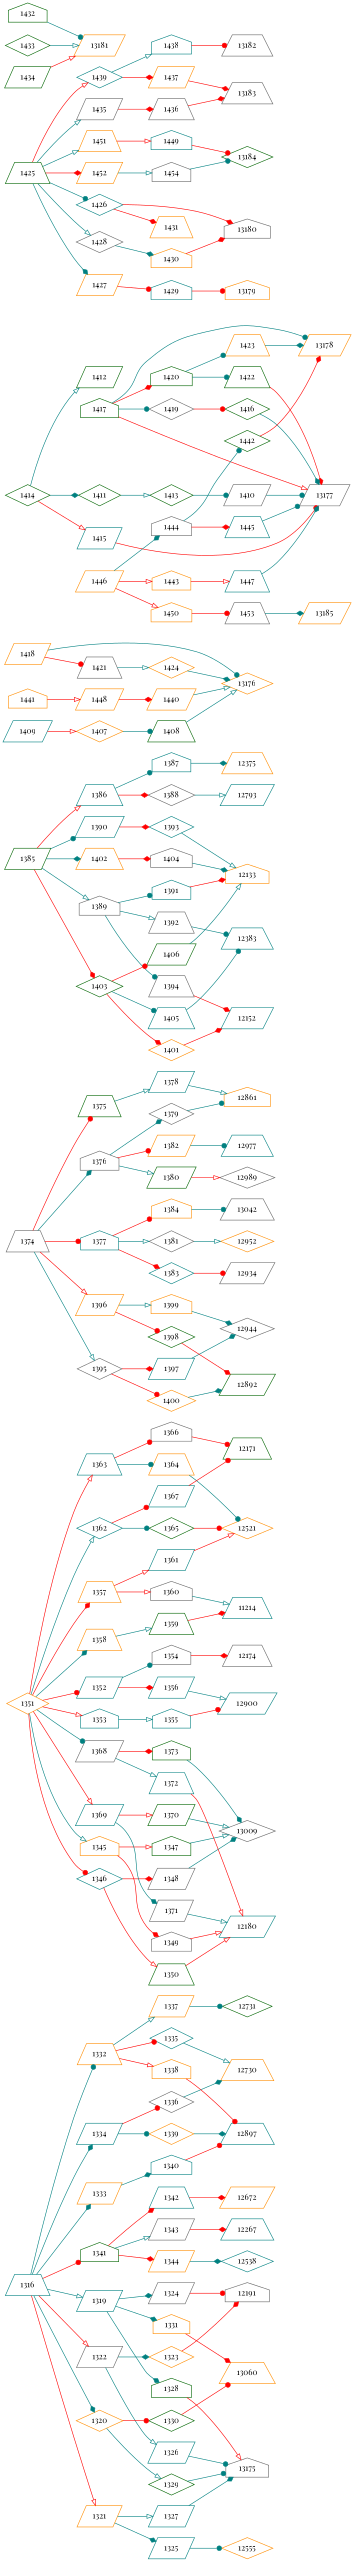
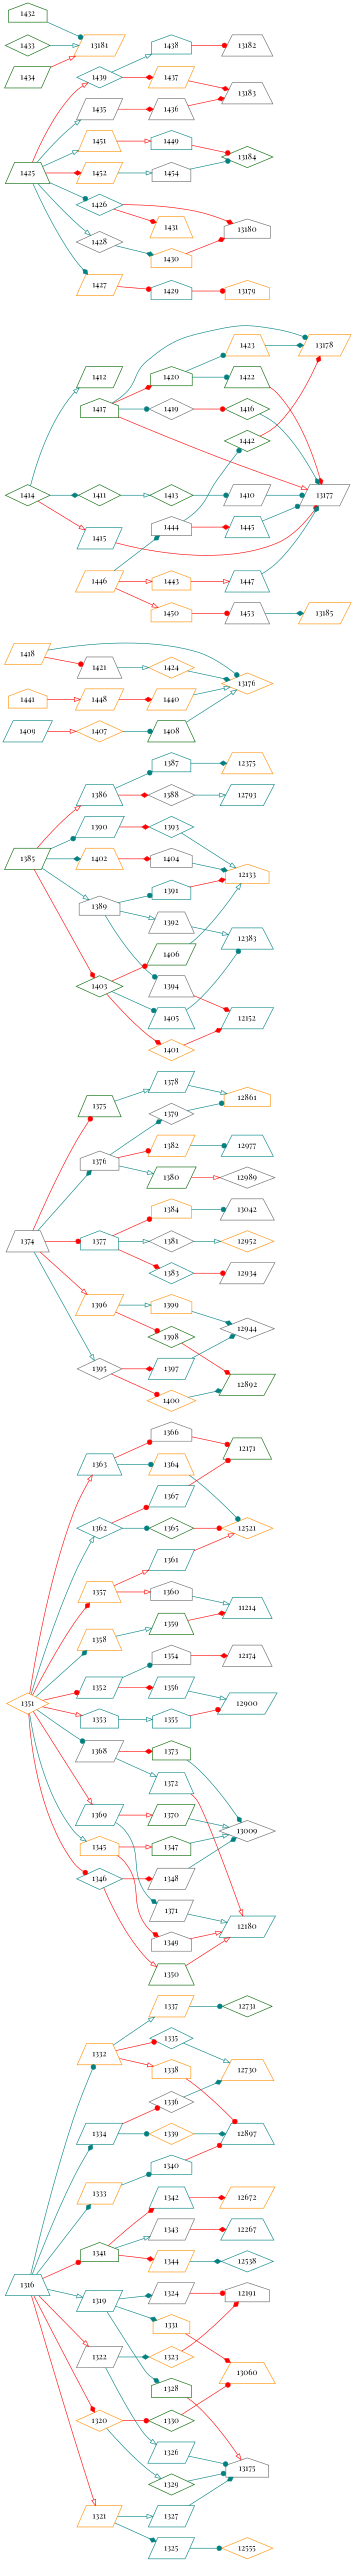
  digraph {
    fontname="Playfair Display"
    rankdir=LR
    node [color=darkorange fontname="Playfair Display" shape=parallelogram]
    edge [arrowhead=onormal color=teal fontname="Playfair Display"]
    1335 [color=teal shape=diamond]
    12730 [shape=trapezium]
    1336 [color=gray40 shape=diamond]
    1325 [color=teal]
    12555 [shape=diamond]
    1342 [color=teal shape=trapezium]
    12672
    1343 [color=gray40]
    12267 [color=teal shape=trapezium]
    12538 [color=teal shape=diamond]
    1344
    1323 [shape=diamond]
    12191 [color=gray40 shape=house]
    1324 [color=gray40]
    12731 [color=darkgreen shape=diamond]
    1337
    1326 [color=teal]
    13175 [color=gray40 shape=house]
    1327 [color=teal]
    1328 [color=darkgreen shape=house]
    1329 [color=darkgreen shape=diamond]
    1330 [color=darkgreen shape=diamond]
    13060 [shape=trapezium]
    1331 [shape=house]
    1338 [shape=house]
    12897 [color=teal shape=trapezium]
    1339 [shape=diamond]
    1340 [color=teal shape=house]
    1354 [color=gray40 shape=house]
    12174 [color=gray40 shape=trapezium]
    1347 [color=darkgreen shape=house]
    13009 [color=gray40 shape=diamond]
    1348 [color=gray40]
    1349 [color=gray40 shape=house]
    12180 [color=teal]
    1350 [color=darkgreen shape=trapezium]
    1355 [color=teal shape=house]
    12900 [color=teal]
    1356 [color=teal]
    1359 [color=darkgreen shape=trapezium]
    11214 [color=teal shape=trapezium]
    1360 [color=gray40 shape=house]
    1361 [color=teal]
    12521 [shape=diamond]
    1364 [shape=trapezium]
    1365 [color=darkgreen shape=diamond]
    1366 [color=gray40 shape=house]
    12171 [color=darkgreen shape=trapezium]
    1367 [color=teal]
    1370 [color=darkgreen]
    1371 [color=gray40]
    1372 [color=teal shape=trapezium]
    1373 [color=darkgreen shape=house]
    1378 [color=teal]
    12861 [shape=house]
    1379 [color=gray40 shape=diamond]
    1380 [color=darkgreen]
    12989 [color=gray40 shape=diamond]
    1381 [color=gray40 shape=diamond]
    12952 [shape=diamond]
    12977 [color=teal shape=trapezium]
    1382
    1383 [color=teal shape=diamond]
    12934 [color=gray40]
    1384 [shape=house]
    13042 [color=gray40 shape=trapezium]
    1387 [color=teal shape=house]
    12375 [shape=trapezium]
    1388 [color=gray40 shape=diamond]
    12793 [color=teal]
    1391 [color=teal shape=house]
    12133 [shape=house]
    1392 [color=gray40 shape=trapezium]
    12383 [color=teal shape=trapezium]
    1393 [color=teal shape=diamond]
    1394 [color=gray40 shape=trapezium]
    12152 [color=teal]
    1397 [color=teal]
    12944 [color=gray40 shape=diamond]
    1398 [color=darkgreen shape=diamond]
    12892 [color=darkgreen]
    1399 [shape=house]
    1400 [shape=diamond]
    1401 [shape=diamond]
    1404 [color=gray40 shape=house]
    1405 [color=teal shape=trapezium]
    1406 [color=darkgreen]
    1408 [color=darkgreen shape=trapezium]
    13176 [shape=diamond]
    1415 [color=teal]
    13177 [color=gray40]
    1410 [color=gray40]
    1412 [color=darkgreen]
    1422 [color=darkgreen shape=trapezium]
    1423 [shape=trapezium]
    13178
    1424 [shape=diamond]
    1416 [color=darkgreen shape=diamond]
    1429 [color=teal shape=house]
    13179 [shape=house]
    1430 [shape=house]
    13180 [color=gray40 shape=house]
    1431 [shape=trapezium]
    1432 [color=darkgreen shape=house]
    13181
    1433 [color=darkgreen shape=diamond]
    1434 [color=darkgreen]
    1438 [color=teal shape=house]
    13182 [color=gray40 shape=trapezium]
    1436 [color=gray40 shape=trapezium]
    13183 [color=gray40 shape=trapezium]
    1437
    1440
    1445 [color=teal shape=trapezium]
    1447 [color=teal shape=trapezium]
    1442 [color=darkgreen shape=diamond]
    1453 [color=gray40 shape=trapezium]
    13185
    1449 [color=teal shape=house]
    13184 [color=darkgreen shape=diamond]
    1454 [color=gray40 shape=house]
    1418
    1421 [color=gray40 shape=trapezium]
    1417 [color=darkgreen shape=house]
    1420 [color=darkgreen shape=house]
    1419 [color=gray40 shape=diamond]
    1374 [color=gray40 shape=trapezium]
    1376 [color=gray40 shape=house]
    1377 [color=teal shape=house]
    1375 [color=darkgreen shape=trapezium]
    1396
    1395 [color=gray40 shape=diamond]
    1385 [color=darkgreen]
    1386 [color=teal shape=trapezium]
    1389 [color=gray40 shape=house]
    1390 [color=teal]
    1403 [color=darkgreen shape=diamond]
    1402 [shape=trapezium]
    1351 [shape=diamond]
    1363 [color=teal shape=trapezium]
    1362 [color=teal shape=diamond]
    1358 [shape=trapezium]
    1357 [shape=trapezium]
    1352 [color=teal]
    1353 [color=teal shape=house]
    1345 [shape=house]
    1346 [color=teal shape=diamond]
    1369 [color=teal]
    1368 [color=gray40]
    1316 [color=teal shape=trapezium]
    1332 [shape=trapezium]
    1334 [color=teal]
    1333
    1341 [color=darkgreen shape=house]
    1322 [color=gray40]
    1319 [color=teal]
    1320 [shape=diamond]
    1321
    1425 [color=darkgreen shape=trapezium]
    1435 [color=gray40]
    1439 [color=teal shape=diamond]
    1428 [color=gray40 shape=diamond]
    1452
    1451 [shape=trapezium]
    1426 [color=teal shape=diamond]
    1427
    1414 [color=darkgreen shape=diamond]
    1411 [color=darkgreen shape=diamond]
    1441 [shape=house]
    1448
    1444 [color=gray40 shape=house]
    1446
    1443 [shape=house]
    1450 [shape=house]
    1409 [color=teal]
    1407 [shape=diamond]
    1413 [color=darkgreen shape=diamond]
    1335 -> 12730
    1336 -> 12730 [arrowhead=diamond]
    1325 -> 12555 [arrowhead=dot]
    1342 -> 12672 [arrowhead=diamond color=red]
    1343 -> 12267 [arrowhead=diamond color=red]
    1344 -> 12538 [arrowhead=diamond]
    1323 -> 12191 [arrowhead=diamond color=red]
    1324 -> 12191 [arrowhead=dot color=red]
    1337 -> 12731 [arrowhead=dot]
    1326 -> 13175 [arrowhead=dot]
    1327 -> 13175 [arrowhead=diamond]
    1328 -> 13175 [color=red]
    1329 -> 13175 [arrowhead=dot]
    1330 -> 13060 [arrowhead=dot color=red]
    1331 -> 13060 [arrowhead=diamond color=red]
    1338 -> 12897 [arrowhead=dot color=red]
    1339 -> 12897 [arrowhead=diamond]
    1340 -> 12897 [arrowhead=dot color=red]
    1354 -> 12174 [arrowhead=diamond color=red]
    1347 -> 13009
    1348 -> 13009 [arrowhead=diamond]
    1349 -> 12180 [color=red]
    1350 -> 12180 [color=red]
    1355 -> 12900 [arrowhead=dot color=red]
    1356 -> 12900
    1359 -> 11214 [arrowhead=diamond color=red]
    1360 -> 11214
    1361 -> 12521 [color=red]
    1364 -> 12521 [arrowhead=dot]
    1365 -> 12521 [arrowhead=dot color=red]
    1366 -> 12171 [arrowhead=dot color=red]
    1367 -> 12171 [arrowhead=dot color=red]
    1370 -> 13009
    1371 -> 12180
    1372 -> 12180 [color=red]
    1373 -> 13009 [arrowhead=diamond]
    1378 -> 12861
    1379 -> 12861 [arrowhead=dot]
    1380 -> 12989 [color=red]
    1381 -> 12952
    1382 -> 12977 [arrowhead=dot]
    1383 -> 12934 [arrowhead=dot color=red]
    1384 -> 13042 [arrowhead=dot]
    1387 -> 12375 [arrowhead=diamond]
    1388 -> 12793
    1391 -> 12133 [arrowhead=diamond color=red]
-   1392 -> 12383 [arrowhead=dot]
+   1392 -> 12383
    1393 -> 12133
    1394 -> 12152 [arrowhead=diamond color=red]
    1397 -> 12944 [arrowhead=diamond]
    1398 -> 12892 [arrowhead=diamond color=red]
    1399 -> 12944 [arrowhead=diamond]
    1400 -> 12892 [arrowhead=diamond]
    1401 -> 12152 [arrowhead=diamond color=red]
    1404 -> 12133 [arrowhead=diamond]
    1405 -> 12383 [arrowhead=dot]
    1406 -> 12133
    1408 -> 13176
    1415 -> 13177 [arrowhead=dot color=red]
    1410 -> 13177 [arrowhead=dot]
    1422 -> 13177 [arrowhead=diamond color=red]
    1423 -> 13178 [arrowhead=diamond]
    1424 -> 13176 [arrowhead=diamond]
    1416 -> 13177 [arrowhead=diamond]
    1429 -> 13179 [arrowhead=dot color=red]
    1430 -> 13180 [arrowhead=diamond color=red]
    1432 -> 13181 [arrowhead=dot]
    1433 -> 13181
    1434 -> 13181 [color=red]
    1438 -> 13182 [arrowhead=dot color=red]
    1436 -> 13183 [arrowhead=diamond color=red]
    1437 -> 13183 [arrowhead=diamond color=red]
    1440 -> 13176
    1445 -> 13177 [arrowhead=dot]
    1447 -> 13177 [arrowhead=diamond]
    1442 -> 13178 [arrowhead=diamond color=red]
    1453 -> 13185 [arrowhead=diamond]
    1449 -> 13184 [arrowhead=dot color=red]
    1454 -> 13184 [arrowhead=dot]
    1418 -> 13176 [arrowhead=dot]
    1418 -> 1421 [arrowhead=dot color=red]
    1421 -> 1424
    1417 -> 13177 [color=red]
    1417 -> 13178 [arrowhead=dot]
    1417 -> 1420 [arrowhead=diamond color=red]
    1417 -> 1419 [arrowhead=dot]
    1420 -> 1422 [arrowhead=dot]
    1420 -> 1423 [arrowhead=dot]
    1419 -> 1416 [arrowhead=dot color=red]
    1374 -> 1376 [arrowhead=diamond]
    1374 -> 1377 [arrowhead=dot color=red]
    1374 -> 1375 [arrowhead=dot color=red]
    1374 -> 1396 [color=red]
    1374 -> 1395
    1376 -> 1379 [arrowhead=diamond]
    1376 -> 1380
    1376 -> 1382 [arrowhead=dot color=red]
    1377 -> 1381
    1377 -> 1383 [arrowhead=diamond color=red]
    1377 -> 1384 [arrowhead=dot color=red]
    1375 -> 1378
    1396 -> 1398 [arrowhead=dot color=red]
    1396 -> 1399
    1395 -> 1397 [arrowhead=diamond color=red]
    1395 -> 1400 [arrowhead=dot color=red]
    1385 -> 1386 [color=red]
    1385 -> 1389
    1385 -> 1390 [arrowhead=dot]
    1385 -> 1403 [arrowhead=diamond color=red]
    1385 -> 1402 [arrowhead=diamond]
    1386 -> 1387 [arrowhead=dot]
    1386 -> 1388 [arrowhead=diamond color=red]
    1389 -> 1391 [arrowhead=dot]
    1389 -> 1392
    1389 -> 1394 [arrowhead=dot]
    1390 -> 1393 [arrowhead=diamond color=red]
    1403 -> 1401 [arrowhead=diamond color=red]
    1403 -> 1405 [arrowhead=dot]
    1403 -> 1406 [arrowhead=dot color=red]
    1402 -> 1404 [arrowhead=diamond color=red]
    1351 -> 1363 [color=red]
    1351 -> 1362
    1351 -> 1358 [arrowhead=diamond]
    1351 -> 1357 [arrowhead=diamond color=red]
    1351 -> 1352 [arrowhead=dot color=red]
    1351 -> 1353 [color=red]
    1351 -> 1345
    1351 -> 1346 [arrowhead=dot color=red]
    1351 -> 1369 [color=red]
    1351 -> 1368 [arrowhead=dot]
    1363 -> 1364 [arrowhead=dot]
    1363 -> 1366 [arrowhead=dot color=red]
    1362 -> 1365 [arrowhead=dot]
    1362 -> 1367 [arrowhead=dot color=red]
    1358 -> 1359
    1357 -> 1360 [color=red]
    1357 -> 1361 [color=red]
    1352 -> 1354 [arrowhead=dot]
    1352 -> 1356 [arrowhead=diamond color=red]
    1353 -> 1355
    1345 -> 1347 [color=red]
    1345 -> 1349 [arrowhead=diamond color=red]
    1346 -> 1348 [arrowhead=diamond color=red]
    1346 -> 1350 [color=red]
    1369 -> 1370 [color=red]
    1369 -> 1371 [arrowhead=diamond]
    1368 -> 1372
    1368 -> 1373 [arrowhead=diamond color=red]
    1316 -> 1332 [arrowhead=dot]
    1316 -> 1334 [arrowhead=diamond]
    1316 -> 1333 [arrowhead=diamond]
    1316 -> 1341 [arrowhead=dot color=red]
    1316 -> 1322 [color=red]
    1316 -> 1319
-   1316 -> 1320 [arrowhead=diamond]
+   1316 -> 1320 [arrowhead=diamond color=red]
    1316 -> 1321 [color=red]
    1332 -> 1335 [arrowhead=dot color=red]
    1332 -> 1337
    1332 -> 1338 [color=red]
    1334 -> 1336 [arrowhead=dot color=red]
    1334 -> 1339 [arrowhead=dot]
-   1333 -> 1340 [arrowhead=diamond]
+   1333 -> 1340 [arrowhead=dot]
    1341 -> 1342 [arrowhead=diamond color=red]
    1341 -> 1343
    1341 -> 1344 [arrowhead=diamond color=red]
    1322 -> 1323 [arrowhead=diamond]
    1322 -> 1326
    1319 -> 1324 [arrowhead=diamond]
    1319 -> 1328 [arrowhead=diamond]
    1319 -> 1331 [arrowhead=diamond]
    1320 -> 1329
    1320 -> 1330 [arrowhead=dot color=red]
    1321 -> 1325 [arrowhead=diamond]
    1321 -> 1327
    1425 -> 1435
    1425 -> 1439 [color=red]
    1425 -> 1428
    1425 -> 1452 [arrowhead=diamond color=red]
    1425 -> 1451
    1425 -> 1426 [arrowhead=dot]
    1425 -> 1427 [arrowhead=diamond]
    1435 -> 1436 [arrowhead=diamond color=red]
    1439 -> 1438
    1439 -> 1437 [arrowhead=diamond color=red]
    1428 -> 1430 [arrowhead=diamond]
    1452 -> 1454
    1451 -> 1449 [color=red]
    1426 -> 13180 [arrowhead=diamond color=red]
    1426 -> 1431 [arrowhead=diamond color=red]
    1427 -> 1429 [arrowhead=dot color=red]
    1414 -> 1415 [color=red]
    1414 -> 1412
    1414 -> 1411 [arrowhead=diamond]
    1411 -> 1413
    1441 -> 1448 [color=red]
    1448 -> 1440 [arrowhead=diamond color=red]
    1444 -> 1445 [arrowhead=diamond color=red]
    1444 -> 1442 [arrowhead=dot]
    1446 -> 1444 [arrowhead=diamond]
    1446 -> 1443 [color=red]
    1446 -> 1450 [color=red]
    1443 -> 1447 [color=red]
    1450 -> 1453 [arrowhead=dot color=red]
    1409 -> 1407 [color=red]
    1407 -> 1408 [arrowhead=dot]
    1413 -> 1410 [arrowhead=dot]
  }
